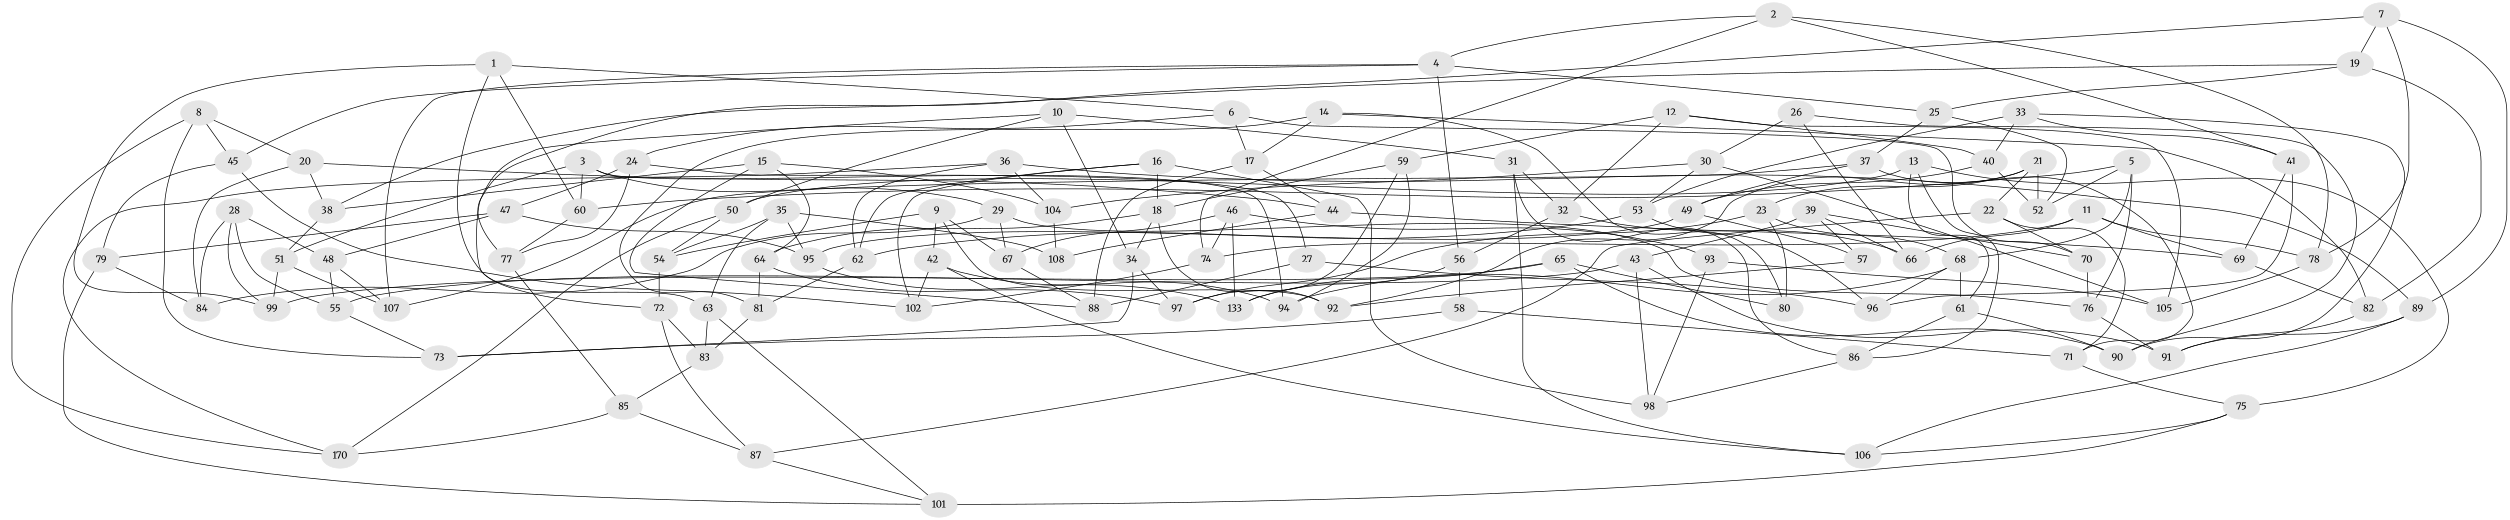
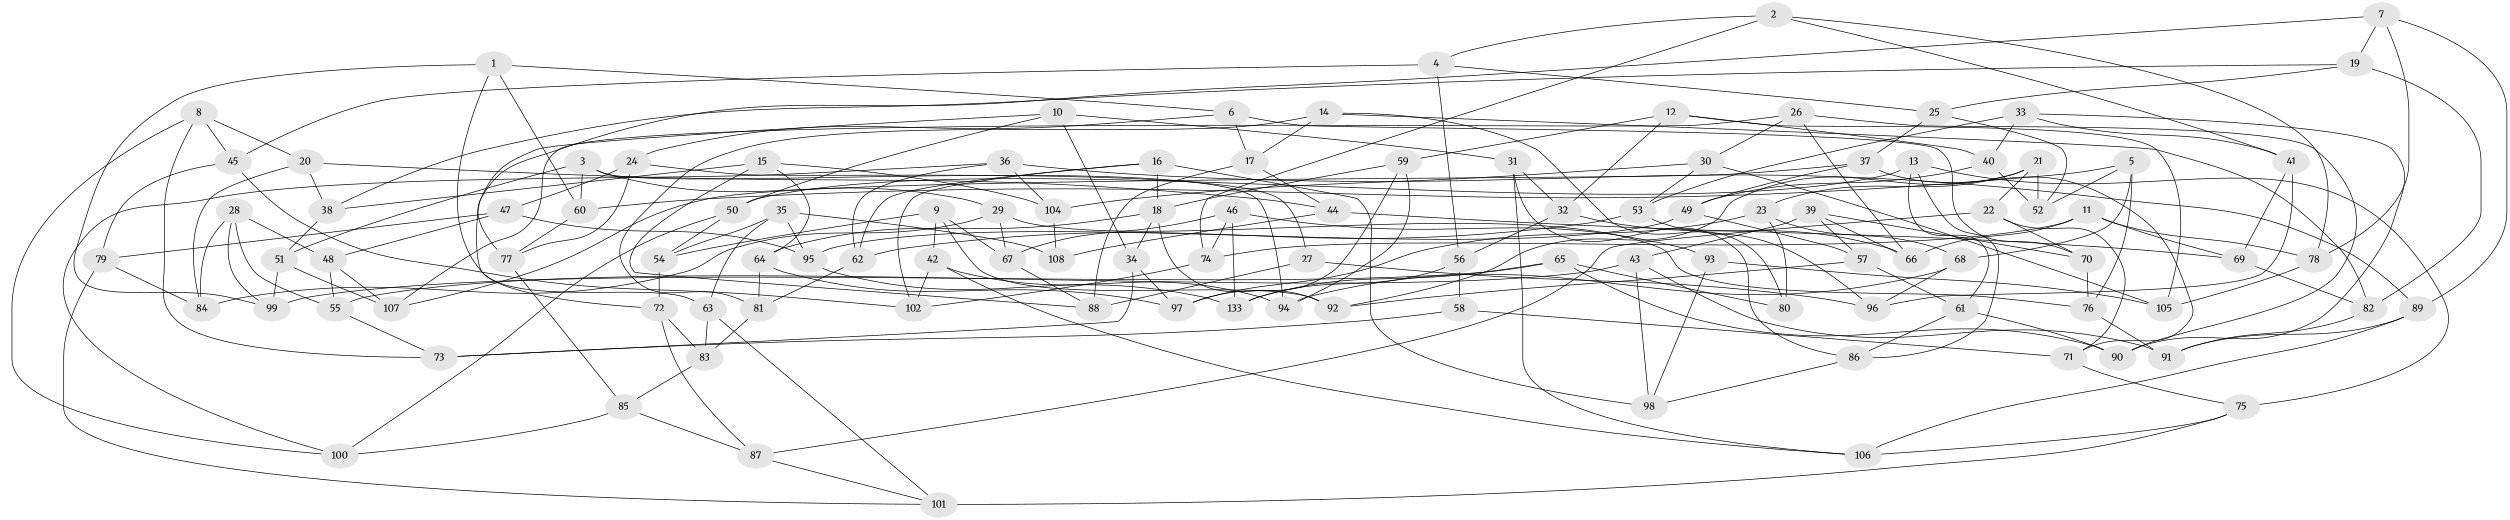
  graph {
    fontname=Merriweather
    node [color=gray90 fontname=Merriweather style=filled]
    edge [fontname=Merriweather]
    1
    6
    60
    63
    99
    17
    24
    70
    77
    83
    101
    2
    4
    41
    74
    78
    25
    45
    56
    69
    96
    102
    105
    3
    29
    51
    94
    76
    67
    84
    107
    52
    37
    79
    n35 [label=133]
    58
    5
    68
    91
    88
    44
    27
    47
    7
    19
    89
    82
    38
    85
    106
    8
    20
    73
-   100 [label=170]
+   100
    9
    42
    54
    92
    72
    10
    31
    34
    50
    32
    86
    97
    87
    11
    66
    12
    40
    59
    49
    18
    13
    61
    75
    90
    98
    14
    80
    81
    15
    64
    104
    108
    16
    62
    21
    22
    23
    71
    48
    95
    26
    30
    53
    28
    55
    33
    35
    36
    57
    39
    43
    46
    93
    65
    1 -- 6
    1 -- 60
    1 -- 63
    1 -- 99
    6 -- 17
    6 -- 24
    6 -- 70
    60 -- 77
    63 -- 83
    63 -- 101
    17 -- 88
    17 -- 44
    24 -- 77
    24 -- 27
    24 -- 47
    70 -- 76
    77 -- 85
    83 -- 85
    2 -- 4
    2 -- 41
    2 -- 74
    2 -- 78
    4 -- 25
    4 -- 45
    4 -- 56
    41 -- 69
    41 -- 96
    74 -- 102
    78 -- 105
    25 -- 52
    25 -- 37
    45 -- 102
    45 -- 79
    56 -- n35
    56 -- 58
    69 -- 82
    3 -- 60
    3 -- 29
    3 -- 51
    3 -- 94
    29 -- 76
    29 -- 67
    29 -- 84
    51 -- 99
    51 -- 107
    76 -- 91
    67 -- 88
    37 -- 107
    37 -- 49
    37 -- 71
    79 -- 101
    79 -- 84
    58 -- 73
    58 -- 71
    5 -- 60
    5 -- 76
    5 -- 52
    5 -- 68
    68 -- 96
    68 -- 94
    44 -- 69
    44 -- 108
    27 -- 96
    27 -- 88
    47 -- 79
    47 -- 48
    47 -- 95
    7 -- 77
    7 -- 78
    7 -- 19
    7 -- 89
    19 -- 25
    19 -- 82
    19 -- 38
    89 -- 91
    89 -- 106
    82 -- 91
    38 -- 51
    85 -- 100
    85 -- 87
    8 -- 45
    8 -- 20
    8 -- 73
    8 -- 100
    20 -- 84
    20 -- 44
    20 -- 38
    9 -- 67
    9 -- 42
    9 -- 54
    9 -- 92
    42 -- 102
    42 -- 94
    42 -- 106
    54 -- 72
    72 -- 83
    72 -- 87
    10 -- 72
    10 -- 31
    10 -- 34
    10 -- 50
    31 -- 106
    31 -- 32
    31 -- 86
    34 -- 73
    34 -- 97
    50 -- 100
    50 -- 54
    32 -- 56
    32 -- 66
    86 -- 98
    87 -- 101
    11 -- 74
    11 -- 78
    11 -- 69
    11 -- 66
    12 -- 105
    12 -- 32
    12 -- 40
    12 -- 59
    40 -- 52
    40 -- 49
    59 -- 94
    59 -- 97
    59 -- 18
    49 -- 95
    49 -- 57
    18 -- 92
    18 -- 34
    18 -- 64
    13 -- 50
    13 -- 86
    13 -- 61
    13 -- 75
    61 -- 86
    61 -- 90
    75 -- 101
    75 -- 106
    14 -- 17
    14 -- 82
    14 -- 80
    14 -- 81
    81 -- 83
    15 -- 88
    15 -- 38
    15 -- 64
    15 -- 104
    64 -- 97
    64 -- 81
    104 -- 108
    16 -- 102
    16 -- 18
    16 -- 98
    16 -- 62
    62 -- 81
    21 -- 52
    21 -- 92
    21 -- 22
    21 -- 23
    22 -- 70
    22 -- 87
    22 -- 71
    23 -- 68
    23 -- 97
    23 -- 80
    71 -- 75
    48 -- 107
    48 -- 55
    95 -- n35
-   4 -- 107
+   26 -- 107
    26 -- 66
    26 -- 90
    26 -- 30
    30 -- 105
    30 -- 104
    30 -- 53
    53 -- 96
    53 -- 62
    28 -- 99
    28 -- 84
    28 -- 48
    28 -- 55
    55 -- 73
    33 -- 41
    33 -- 40
    33 -- 90
    33 -- 53
    35 -- 63
    35 -- 54
    35 -- 108
    35 -- 95
    36 -- 89
    36 -- 100
    36 -- 104
    36 -- 62
    57 -- 92
-   68 -- 61
+   57 -- 61
    39 -- 70
    39 -- 66
    39 -- 57
    39 -- 43
    43 -- 91
    43 -- 98
    43 -- 55
    46 -- 74
    46 -- 67
    46 -- n35
    46 -- 93
    93 -- 105
    93 -- 98
    65 -- 99
    65 -- n35
    65 -- 90
    65 -- 80
  }
